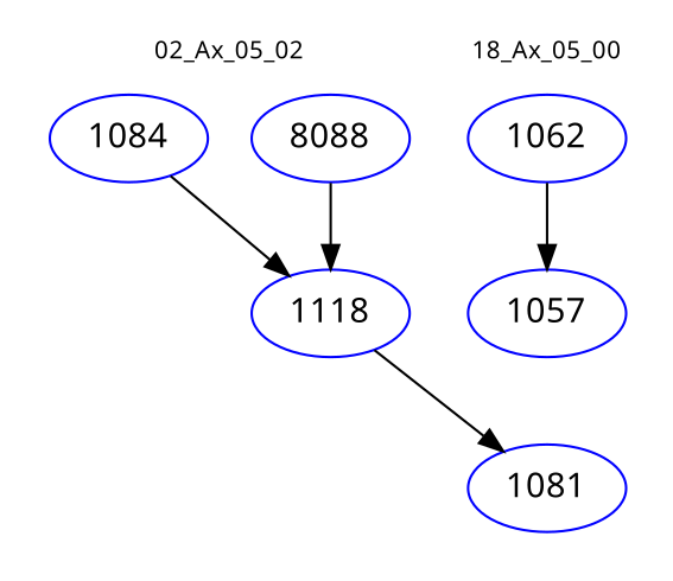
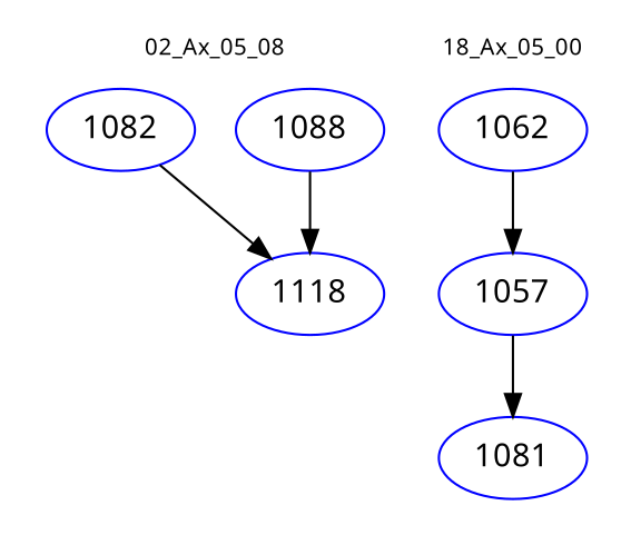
  digraph {
    fontname="Noto Sans"
    node [color=blue fontname="Noto Sans"]
    edge [color=black fontname="Noto Sans"]
-   n1 [label=8088]
-   n2 [label=1084]
+   n1 [label=1088]
+   n2 [label=1082]
    n3 [label=1118]
    n4 [label=1062]
    n5 [label=1057]
    n6 [label=1081]
    subgraph cluster_1 {
      color=white
      fontsize=10
-     label="02_Ax_05_02"
+     label="02_Ax_05_08"
      n1
      n2
      n3
    }
    subgraph cluster_2 {
      color=white
      fontsize=10
      label="18_Ax_05_00"
      n4
      n5
      n6
    }
    n1 -> n3
    n2 -> n3
    n4 -> n5
-   n3 -> n6
+   n5 -> n6
  }
